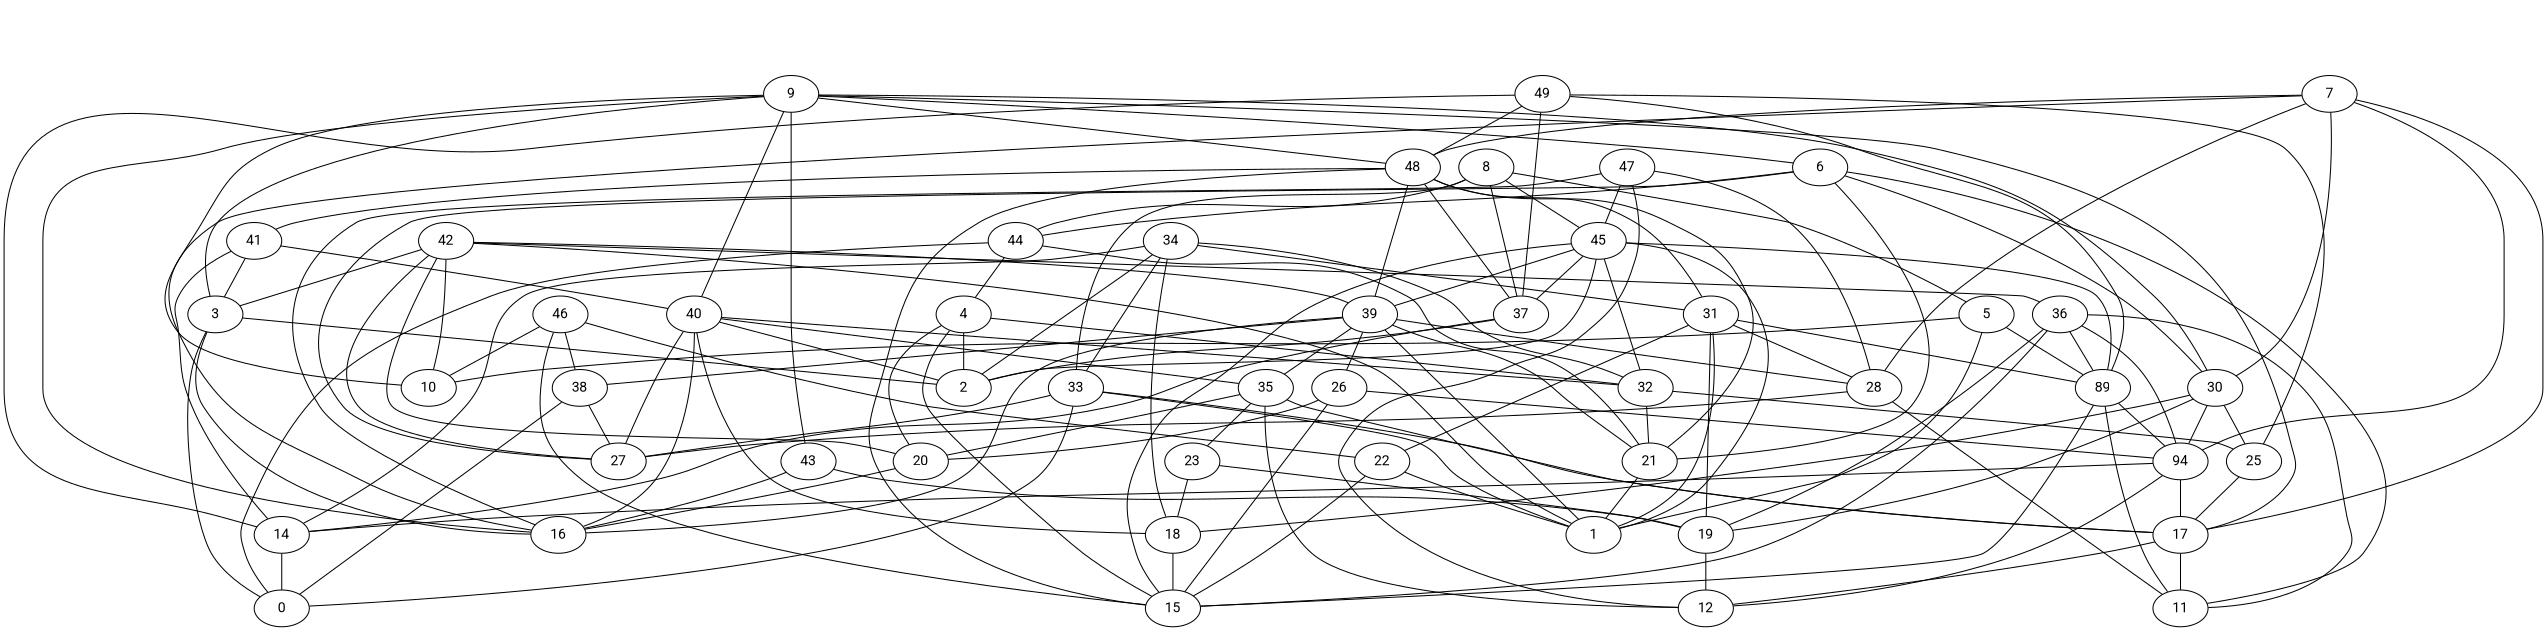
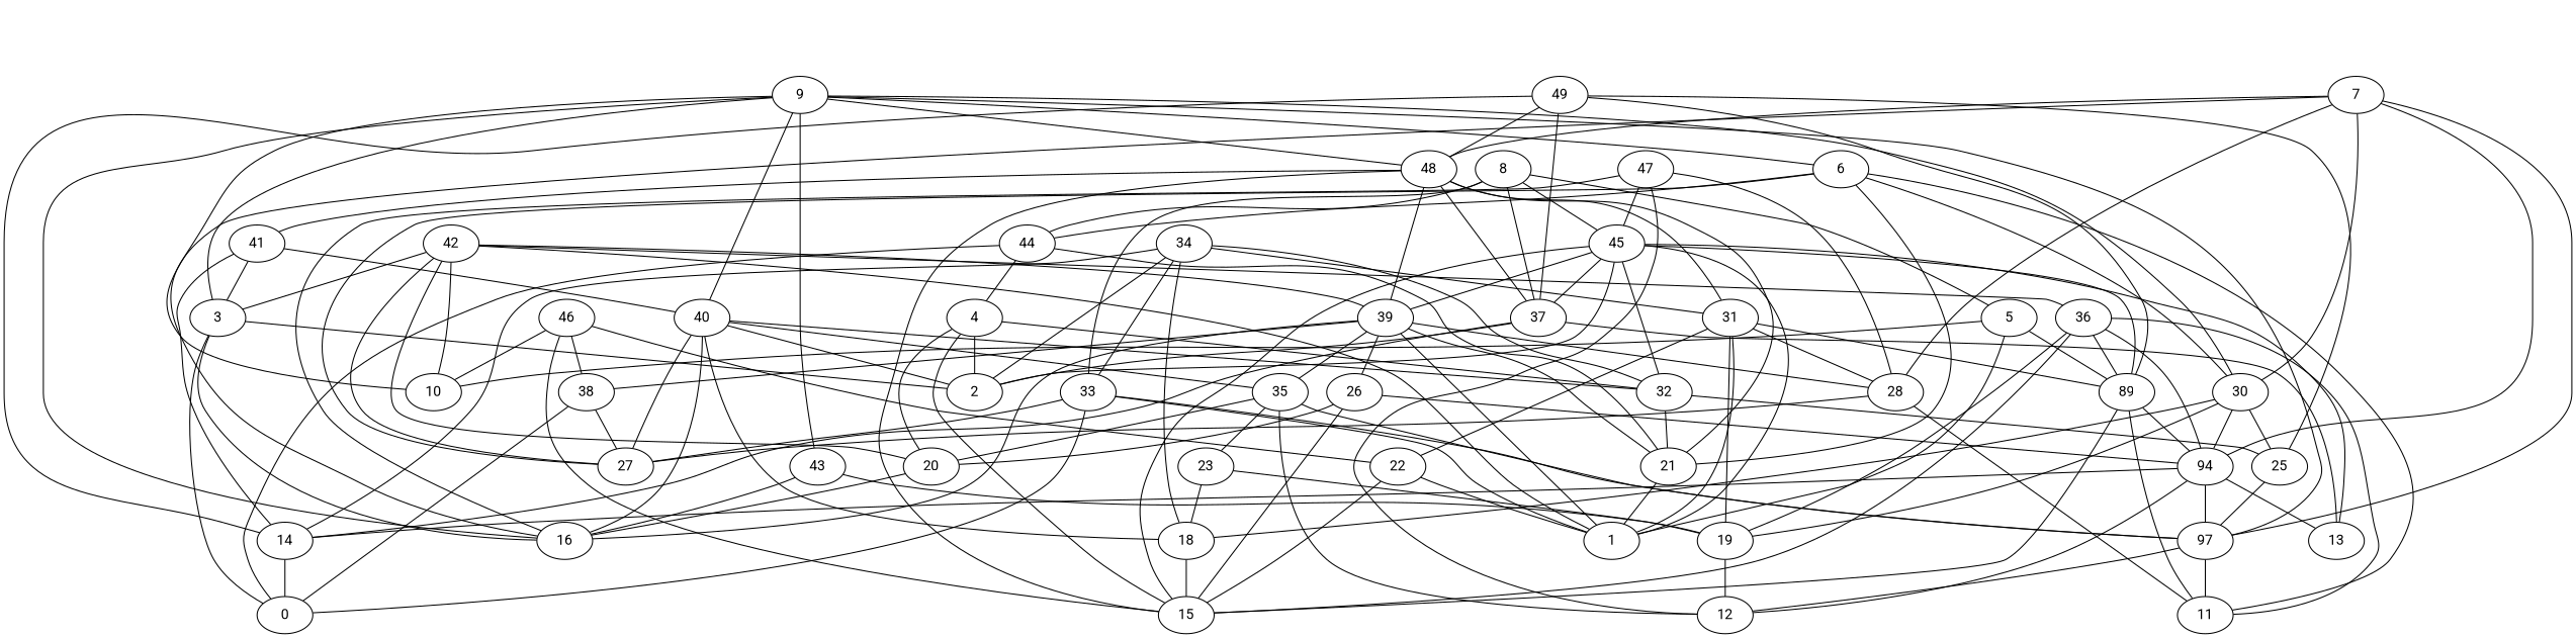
  digraph {
    fontname=Roboto
    node [fontname=Roboto]
    edge [color=black dir=none fontname=Roboto]
    8
    5
    37
    44
    33
    45
    1
    10
    n9 [label=89]
    14
    2
+   13
    0
    21
    4
-   17
+   17 [label=97]
    27
    39
    15
    32
    12
    11
    43
    16
    19
    20
    n27 [label=94]
    48
    41
    31
    3
    40
    26
    28
    38
    35
    22
    18
    23
    36
    42
    49
    25
    7
    30
    46
    47
    9
    6
    34
    subgraph sub_1 {
      8
      5
      37
      44
      33
      45
      1
      10
      n9
      14
      2
+     13
      0
      21
      4
      17
      27
      39
      15
      32
      12
      11
      43
      16
      19
      20
      n27
      48
      41
      31
      3
      40
      26
      28
      38
      35
      22
      18
      23
      36
      42
      49
      25
      7
      30
      46
      47
      9
      6
      34
    }
    8 -> 5
    8 -> 37
    8 -> 44
    8 -> 33
    8 -> 45
    5 -> 1
    5 -> 10
    5 -> n9
    37 -> 14
    37 -> 2
+   37 -> 13
    44 -> 0
    44 -> 21
    44 -> 4
    33 -> 1
    33 -> 0
    33 -> 17
    33 -> 27
    45 -> 37
    45 -> 1
    45 -> n9
    45 -> 2
+   45 -> 13
    45 -> 39
    45 -> 15
    45 -> 32
    n9 -> 15
    n9 -> 11
    n9 -> n27
    14 -> 0
    21 -> 1
    4 -> 2
    4 -> 15
    4 -> 32
    4 -> 20
    17 -> 12
    17 -> 11
    39 -> 1
    39 -> 21
    39 -> 16
    39 -> 26
    39 -> 28
    39 -> 38
    39 -> 35
    32 -> 21
    32 -> 25
    43 -> 16
    43 -> 19
    19 -> 12
    20 -> 16
    n27 -> 14
+   n27 -> 13
    n27 -> 17
    n27 -> 12
    48 -> 37
    48 -> 21
    48 -> 39
    48 -> 15
    48 -> 41
    48 -> 31
    41 -> 14
    41 -> 3
    41 -> 40
    31 -> 1
    31 -> n9
    31 -> 19
    31 -> 28
    31 -> 22
    3 -> 2
    3 -> 0
    3 -> 16
    40 -> 2
    40 -> 27
    40 -> 32
    40 -> 16
    40 -> 35
    40 -> 18
    26 -> 15
    26 -> 20
    26 -> n27
    28 -> 27
    28 -> 11
    38 -> 0
    38 -> 27
    35 -> 17
    35 -> 12
    35 -> 20
    35 -> 23
    22 -> 1
    22 -> 15
    18 -> 15
    23 -> 19
    23 -> 18
    36 -> n9
    36 -> 15
    36 -> 11
    36 -> 19
    36 -> n27
    42 -> 1
    42 -> 10
    42 -> 27
    42 -> 39
    42 -> 20
    42 -> 3
    42 -> 36
    49 -> 37
    49 -> n9
    49 -> 14
    49 -> 48
    49 -> 25
    25 -> 17
    7 -> 17
    7 -> 16
    7 -> n27
    7 -> 48
    7 -> 28
    7 -> 30
    30 -> 19
    30 -> n27
    30 -> 18
    30 -> 25
    46 -> 10
    46 -> 15
    46 -> 38
    46 -> 22
    47 -> 45
    47 -> 12
    47 -> 16
    47 -> 28
    9 -> 10
    9 -> 17
    9 -> 43
    9 -> 16
    9 -> 48
    9 -> 3
    9 -> 40
    9 -> 30
    9 -> 6
    6 -> 44
    6 -> 21
    6 -> 27
    6 -> 11
    6 -> 30
    34 -> 33
    34 -> 14
    34 -> 2
    34 -> 32
    34 -> 31
    34 -> 18
  }
